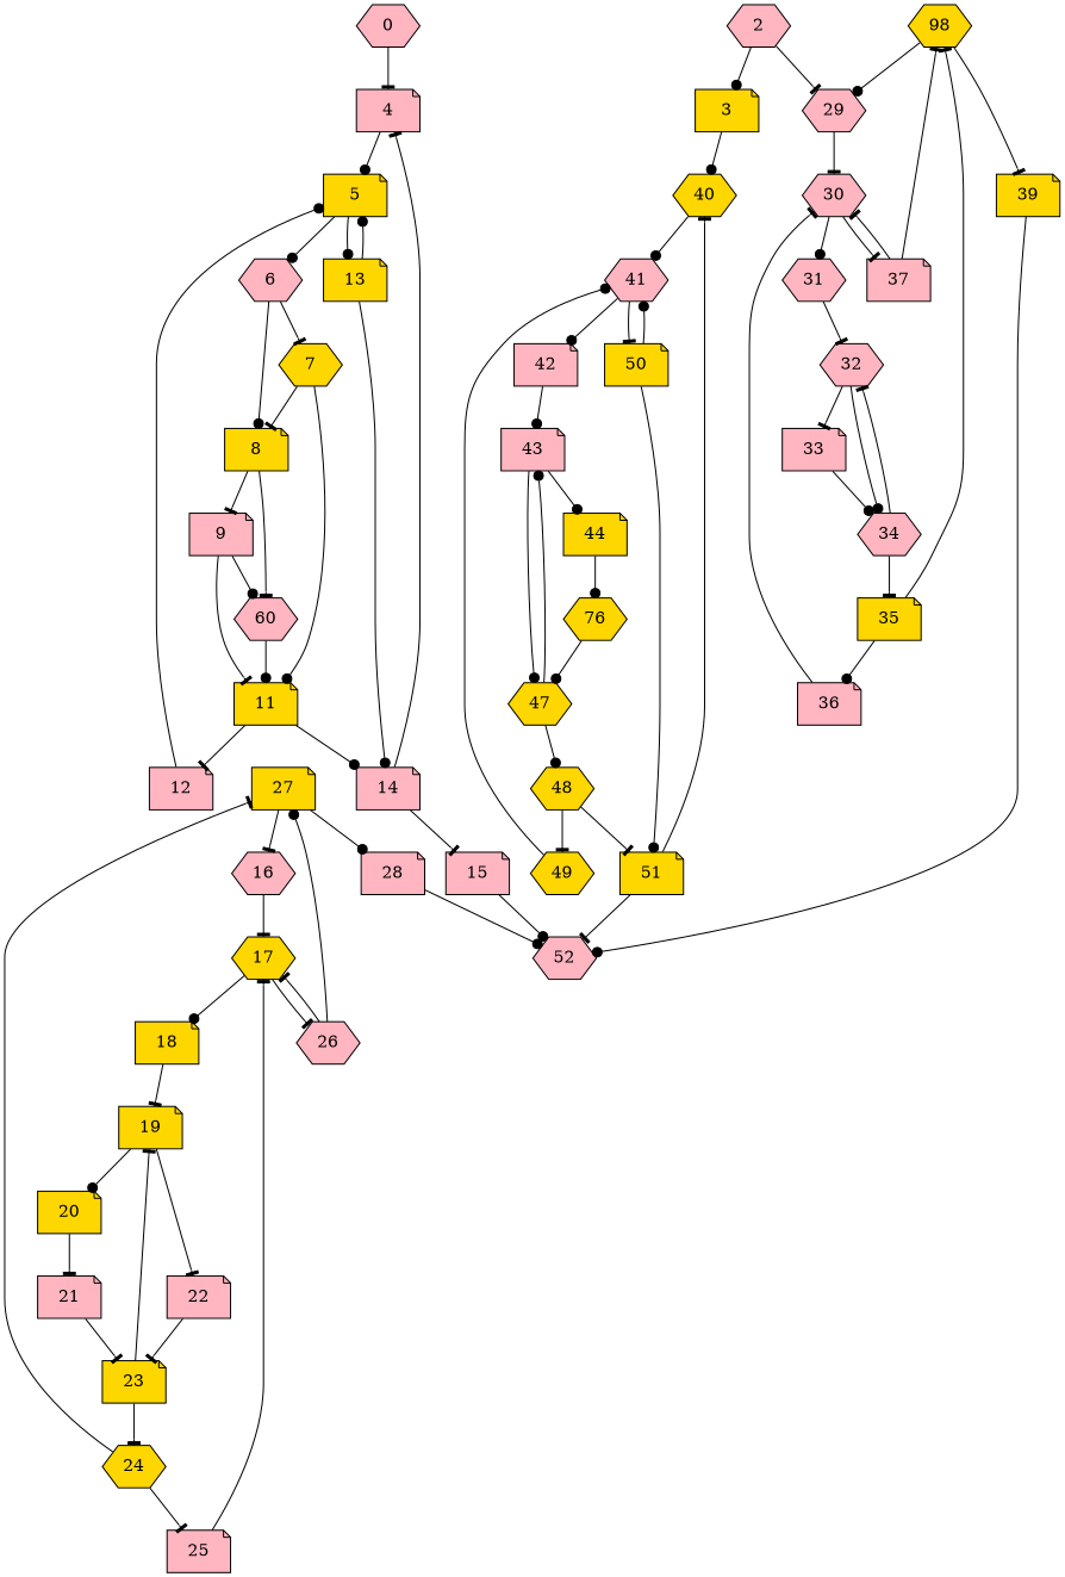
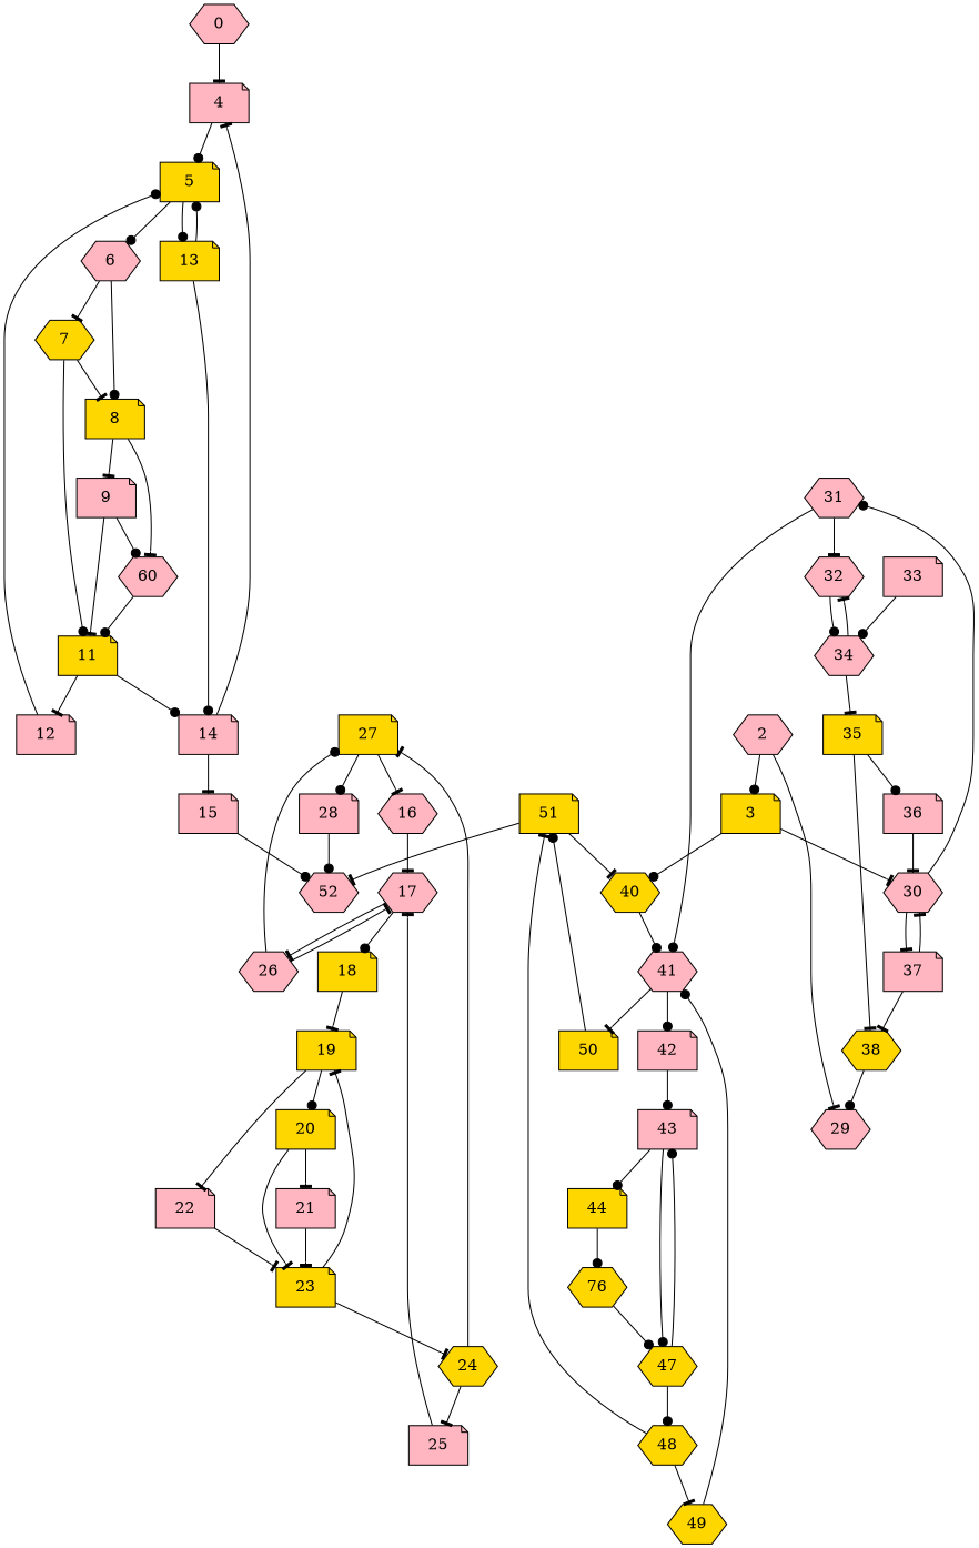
  digraph {
    node [fillcolor=lightpink shape=note style=filled]
    edge [arrowhead=tee]
    0 [shape=hexagon]
    4
    5 [fillcolor=gold]
    2 [shape=hexagon]
    3 [fillcolor=gold]
    29 [shape=hexagon]
    16 [shape=hexagon]
-   17 [fillcolor=gold shape=hexagon]
+   17 [shape=hexagon]
    40 [fillcolor=gold shape=hexagon]
    30 [shape=hexagon]
    41 [shape=hexagon]
    6 [shape=hexagon]
    13 [fillcolor=gold]
    7 [fillcolor=gold shape=hexagon]
    8 [fillcolor=gold]
    14
    11 [fillcolor=gold]
    9
    n19 [label=60 shape=hexagon]
    12
    15
    52 [shape=hexagon]
    18 [fillcolor=gold]
    26 [shape=hexagon]
    19 [fillcolor=gold]
    27 [fillcolor=gold]
    20 [fillcolor=gold]
    22
    21
    23 [fillcolor=gold]
    24 [fillcolor=gold shape=hexagon]
    25
    28
    31 [shape=hexagon]
    37
    32 [shape=hexagon]
-   38 [fillcolor=gold shape=hexagon label=98]
+   38 [fillcolor=gold shape=hexagon]
    33
    34 [shape=hexagon]
    35 [fillcolor=gold]
    36
-   39 [fillcolor=gold]
    42
    50 [fillcolor=gold]
    43
    51 [fillcolor=gold]
    44 [fillcolor=gold]
    47 [fillcolor=gold shape=hexagon]
    n49 [fillcolor=gold label=76 shape=hexagon]
    48 [fillcolor=gold shape=hexagon]
    49 [fillcolor=gold shape=hexagon]
    0 -> 4
    4 -> 5 [arrowhead=dot]
    5 -> 6 [arrowhead=dot]
    5 -> 13 [arrowhead=dot]
    2 -> 3 [arrowhead=dot]
    2 -> 29
    3 -> 40 [arrowhead=dot]
-   29 -> 30
+   3 -> 30
    16 -> 17
    17 -> 18 [arrowhead=dot]
    17 -> 26
    40 -> 41 [arrowhead=dot]
    30 -> 31 [arrowhead=dot]
    30 -> 37
    41 -> 42 [arrowhead=dot]
    41 -> 50
    6 -> 7
    6 -> 8 [arrowhead=dot]
    13 -> 5 [arrowhead=dot]
    13 -> 14 [arrowhead=dot]
    7 -> 8
    7 -> 11 [arrowhead=dot]
    8 -> 9
    8 -> n19
    14 -> 4
    14 -> 15
    11 -> 14 [arrowhead=dot]
    11 -> 12
    9 -> 11
    9 -> n19 [arrowhead=dot]
    n19 -> 11 [arrowhead=dot]
    12 -> 5 [arrowhead=dot]
    15 -> 52 [arrowhead=dot]
    18 -> 19
    26 -> 17
    26 -> 27 [arrowhead=dot]
    19 -> 20 [arrowhead=dot]
    19 -> 22
    27 -> 16
    27 -> 28 [arrowhead=dot]
    20 -> 21
+   20 -> 23
    22 -> 23
    21 -> 23
    23 -> 19
    23 -> 24
    24 -> 27
    24 -> 25
    25 -> 17
    28 -> 52 [arrowhead=dot]
    31 -> 32
    37 -> 30
    37 -> 38
-   32 -> 33
    32 -> 34 [arrowhead=dot]
    38 -> 29 [arrowhead=dot]
-   38 -> 39
    33 -> 34 [arrowhead=dot]
    34 -> 32
    34 -> 35
    35 -> 38
    35 -> 36 [arrowhead=dot]
    36 -> 30
-   39 -> 52 [arrowhead=dot]
    42 -> 43 [arrowhead=dot]
-   50 -> 41 [arrowhead=dot]
+   31 -> 41 [arrowhead=dot]
    50 -> 51 [arrowhead=dot]
    43 -> 44 [arrowhead=dot]
    43 -> 47 [arrowhead=dot]
    51 -> 40
    51 -> 52
    44 -> n49 [arrowhead=dot]
    47 -> 43 [arrowhead=dot]
    47 -> 48 [arrowhead=dot]
    n49 -> 47 [arrowhead=dot]
    48 -> 51
    48 -> 49
    49 -> 41 [arrowhead=dot]
  }
